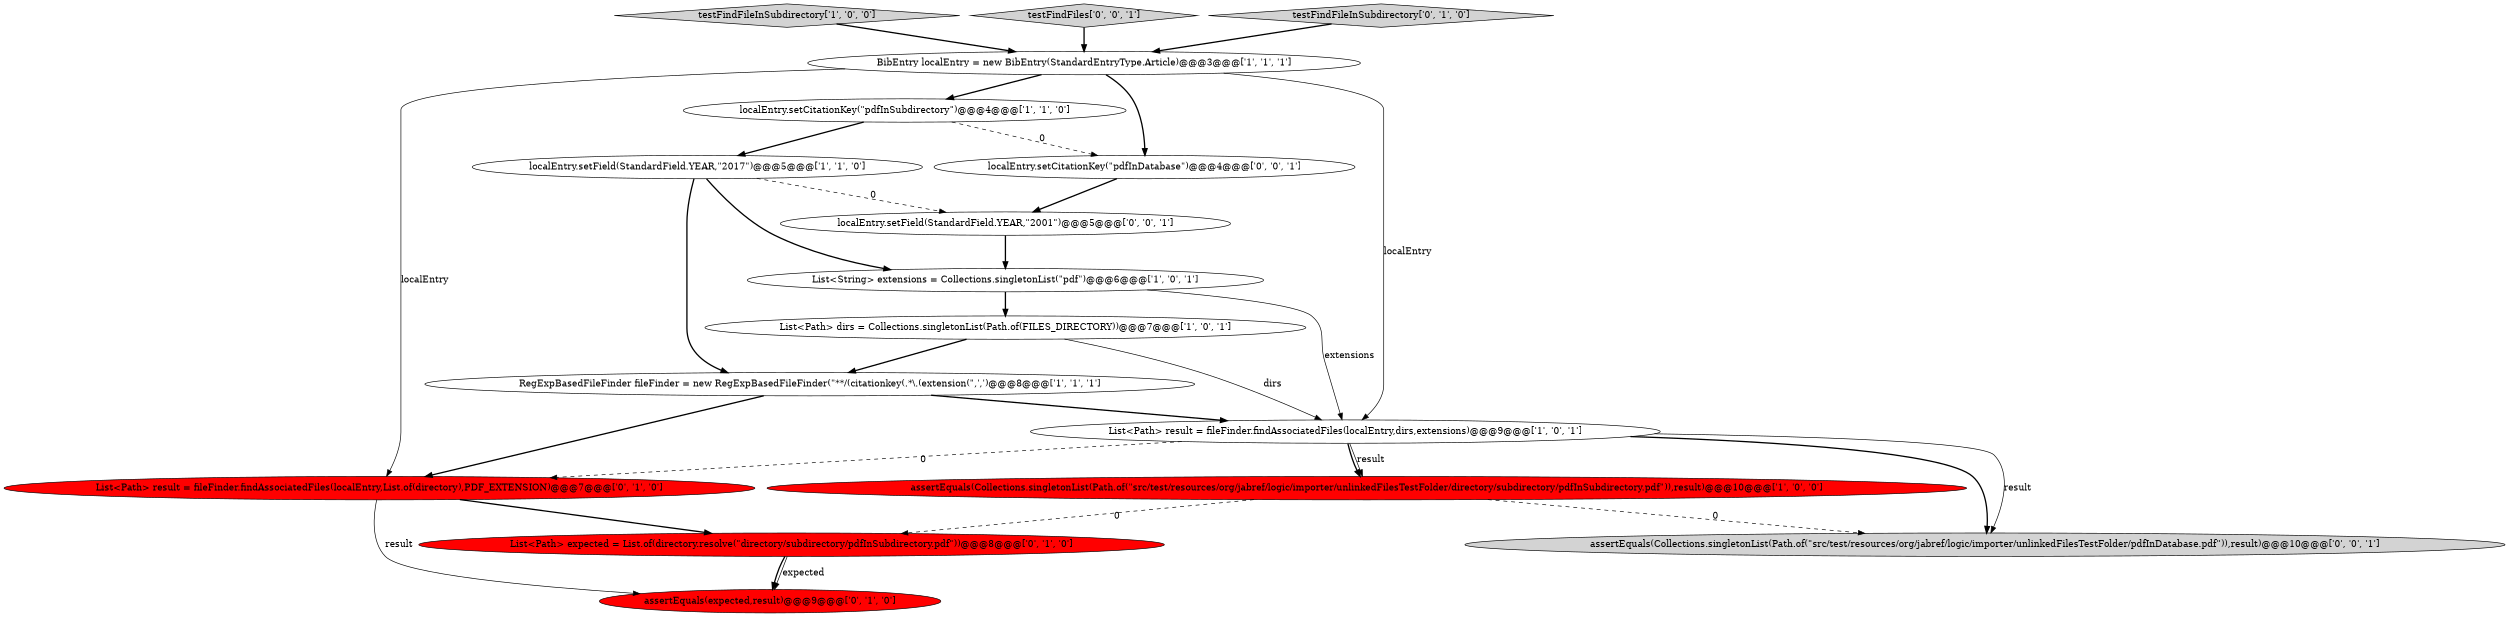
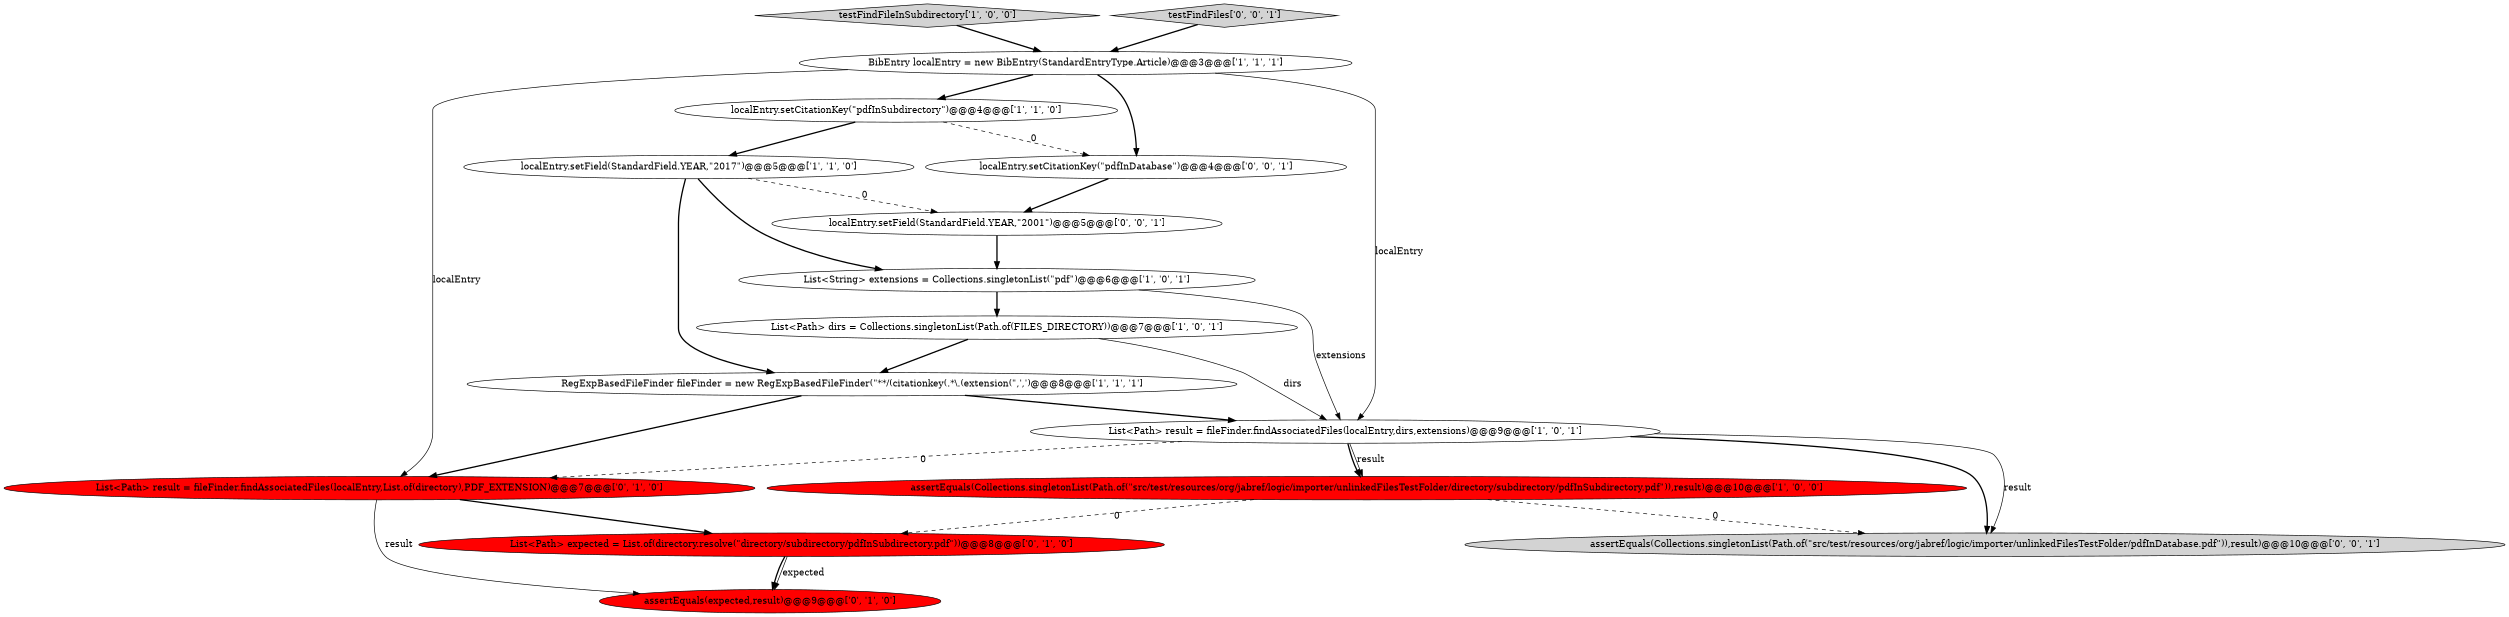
  digraph {
    node [fillcolor=white shape=ellipse style=filled]
    edge [style=bold]
    n1 [fillcolor=lightgray label="testFindFileInSubdirectory['1', '0', '0']" shape=diamond]
    n2 [label="BibEntry localEntry = new BibEntry(StandardEntryType.Article)@@@3@@@['1', '1', '1']"]
    n3 [label="List<String> extensions = Collections.singletonList(\"pdf\")@@@6@@@['1', '0', '1']"]
    n4 [label="List<Path> result = fileFinder.findAssociatedFiles(localEntry,dirs,extensions)@@@9@@@['1', '0', '1']"]
    n5 [label="List<Path> dirs = Collections.singletonList(Path.of(FILES_DIRECTORY))@@@7@@@['1', '0', '1']"]
    n6 [fillcolor=lightgray label="testFindFiles['0', '0', '1']" shape=diamond]
    n7 [label="RegExpBasedFileFinder fileFinder = new RegExpBasedFileFinder(\"**/(citationkey(.*\\.(extension(\",',')@@@8@@@['1', '1', '1']"]
    n8 [fillcolor=red label="List<Path> result = fileFinder.findAssociatedFiles(localEntry,List.of(directory),PDF_EXTENSION)@@@7@@@['0', '1', '0']"]
    n9 [fillcolor=red label="assertEquals(expected,result)@@@9@@@['0', '1', '0']"]
    n10 [label="localEntry.setField(StandardField.YEAR,\"2001\")@@@5@@@['0', '0', '1']"]
    n11 [label="localEntry.setCitationKey(\"pdfInSubdirectory\")@@@4@@@['1', '1', '0']"]
    n12 [label="localEntry.setField(StandardField.YEAR,\"2017\")@@@5@@@['1', '1', '0']"]
    n13 [label="localEntry.setCitationKey(\"pdfInDatabase\")@@@4@@@['0', '0', '1']"]
    n14 [fillcolor=lightgray label="assertEquals(Collections.singletonList(Path.of(\"src/test/resources/org/jabref/logic/importer/unlinkedFilesTestFolder/pdfInDatabase.pdf\")),result)@@@10@@@['0', '0', '1']"]
    n15 [fillcolor=red label="assertEquals(Collections.singletonList(Path.of(\"src/test/resources/org/jabref/logic/importer/unlinkedFilesTestFolder/directory/subdirectory/pdfInSubdirectory.pdf\")),result)@@@10@@@['1', '0', '0']"]
    n16 [fillcolor=red label="List<Path> expected = List.of(directory.resolve(\"directory/subdirectory/pdfInSubdirectory.pdf\"))@@@8@@@['0', '1', '0']"]
-   n17 [fillcolor=lightgray label="testFindFileInSubdirectory['0', '1', '0']" shape=diamond]
    n1 -> n2
    n2 -> n4 [label=localEntry style=solid]
    n2 -> n8 [label=localEntry style=solid]
    n2 -> n11
    n2 -> n13
    n3 -> n4 [label=extensions style=solid]
    n3 -> n5
    n4 -> n8 [label=0 style=dashed]
    n4 -> n14 [label=result style=solid]
    n4 -> n14
    n4 -> n15
    n4 -> n15 [label=result style=solid]
    n5 -> n4 [label=dirs style=solid]
    n5 -> n7
    n6 -> n2
    n7 -> n4
    n7 -> n8
    n8 -> n9 [label=result style=solid]
    n8 -> n16
    n10 -> n3
    n11 -> n12
    n11 -> n13 [label=0 style=dashed]
    n12 -> n3
    n12 -> n7
    n12 -> n10 [label=0 style=dashed]
    n13 -> n10
    n15 -> n14 [label=0 style=dashed]
    n15 -> n16 [label=0 style=dashed]
    n16 -> n9 [label=expected style=solid]
    n16 -> n9
-   n17 -> n2
  }
